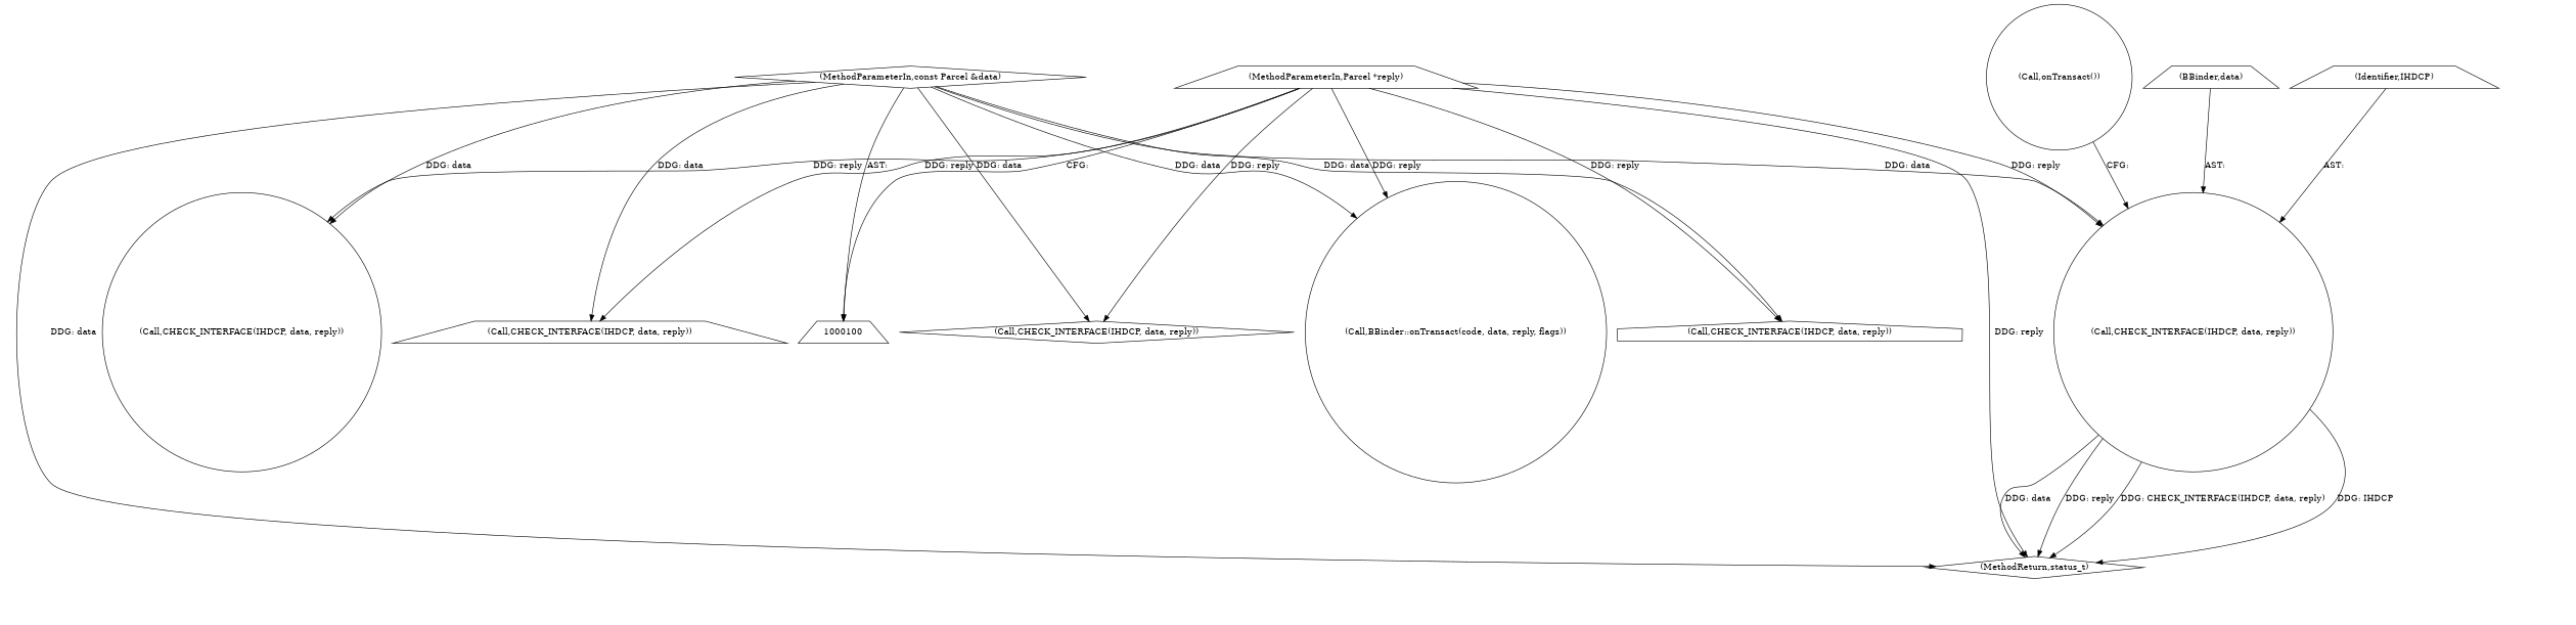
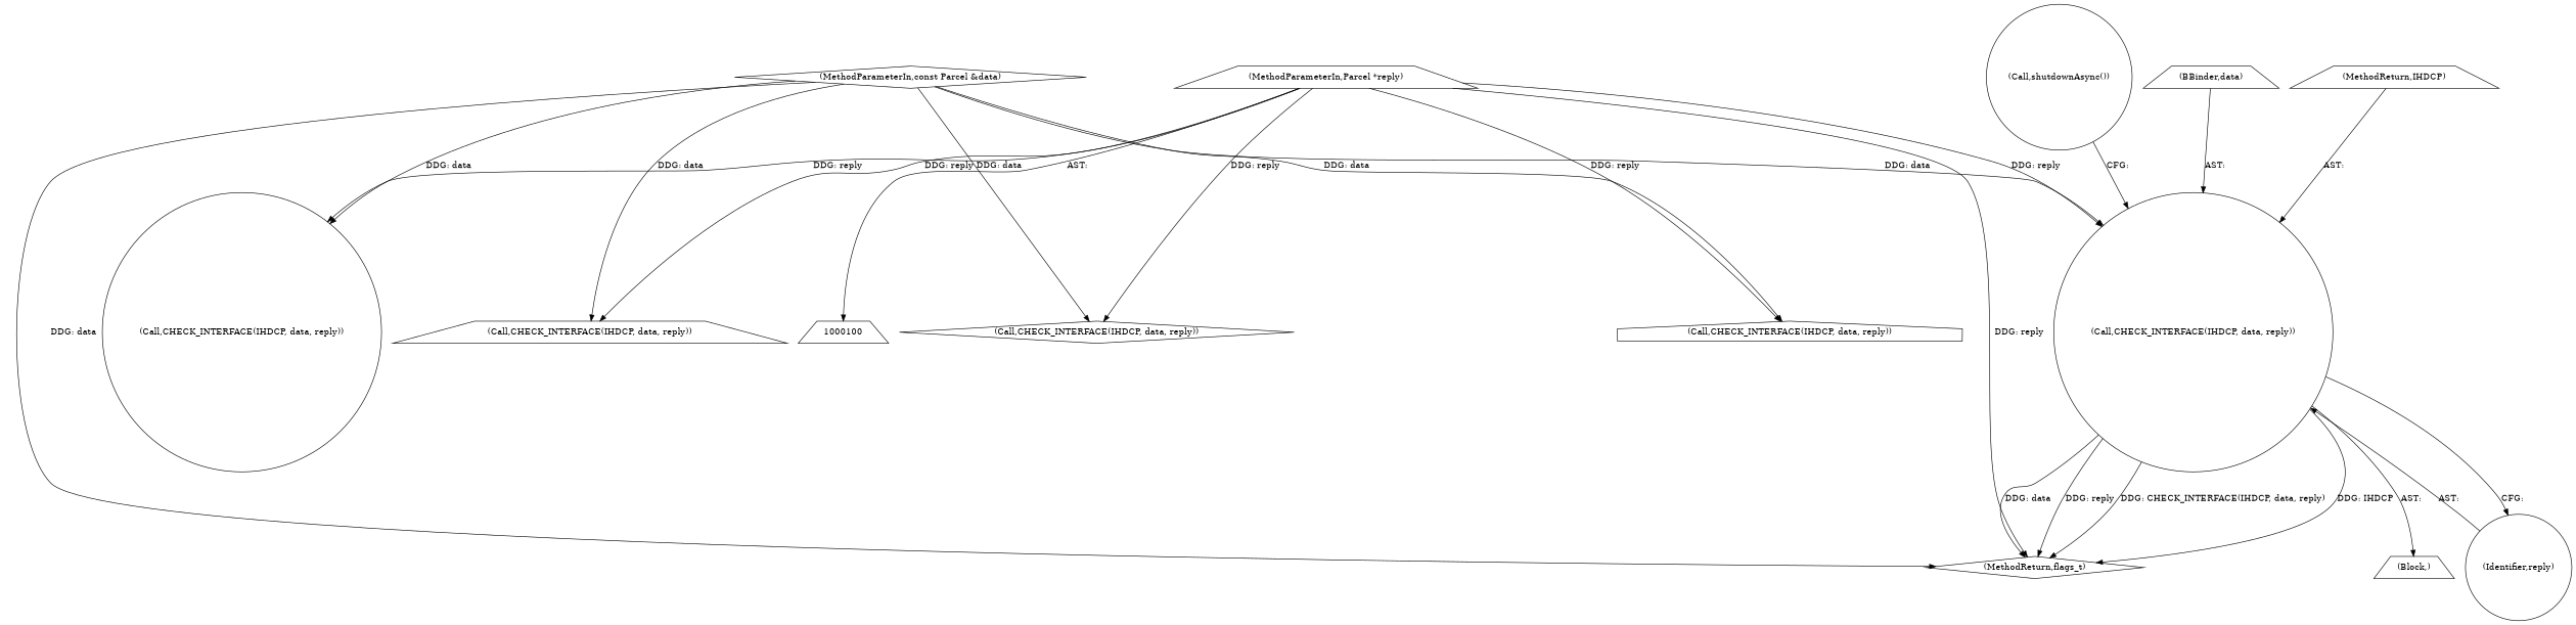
  digraph {
    fontname="DejaVu Serif"
    node [fontname="DejaVu Serif" shape=trapezium]
    edge [fontname="DejaVu Serif"]
    n1 [label="(Call,CHECK_INTERFACE(IHDCP, data, reply))" shape=circle]
-   n2 [label="(MethodReturn,status_t)" shape=diamond]
+   n2 [label="(MethodReturn,flags_t)" shape=diamond]
+   n3 [label="(Block,)"]
+   n4 [label="(Identifier,reply)" shape=circle]
    n5 [label="(MethodParameterIn,const Parcel &data)" shape=diamond]
    n6 [label="(Call,CHECK_INTERFACE(IHDCP, data, reply))"]
    n7 [label="(Call,CHECK_INTERFACE(IHDCP, data, reply))" shape=house]
    n8 [label="(Call,CHECK_INTERFACE(IHDCP, data, reply))" shape=diamond]
-   n9 [label="(Call,BBinder::onTransact(code, data, reply, flags))" shape=circle]
    n10 [label="(Call,CHECK_INTERFACE(IHDCP, data, reply))" shape=circle]
    1000100
    n12 [label="(MethodParameterIn,Parcel *reply)"]
-   n13 [label="(Call,onTransact())" shape=circle]
+   n13 [label="(Call,shutdownAsync())" shape=circle]
    n14 [label="(BBinder,data)"]
-   n15 [label="(Identifier,IHDCP)"]
+   n15 [label="(MethodReturn,IHDCP)"]
    n1 -> n2 [label="DDG: IHDCP"]
    n1 -> n2 [label="DDG: data"]
    n1 -> n2 [label="DDG: reply"]
    n1 -> n2 [label="DDG: CHECK_INTERFACE(IHDCP, data, reply)"]
+   n1 -> n3 [label="AST: "]
+   n1 -> n4 [label="CFG: "]
+   n4 -> n1 [label="AST: "]
    n5 -> n1 [label="DDG: data"]
    n5 -> n2 [label="DDG: data"]
    n5 -> n6 [label="DDG: data"]
    n5 -> n7 [label="DDG: data"]
    n5 -> n8 [label="DDG: data"]
-   n5 -> n9 [label="DDG: data"]
    n5 -> n10 [label="DDG: data"]
-   n5 -> 1000100 [label="AST: "]
    n12 -> n1 [label="DDG: reply"]
    n12 -> n2 [label="DDG: reply"]
    n12 -> n6 [label="DDG: reply"]
    n12 -> n7 [label="DDG: reply"]
    n12 -> n8 [label="DDG: reply"]
-   n12 -> n9 [label="DDG: reply"]
    n12 -> n10 [label="DDG: reply"]
-   n12 -> 1000100 [label="CFG: "]
+   n12 -> 1000100 [label="AST: "]
    n13 -> n1 [label="CFG: "]
    n14 -> n1 [label="AST: "]
    n15 -> n1 [label="AST: "]
  }
